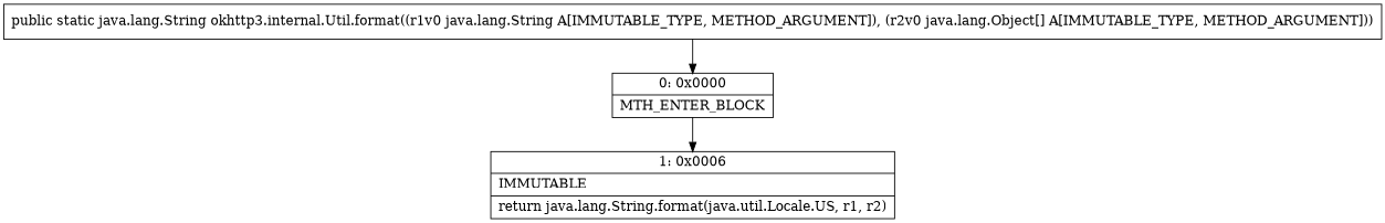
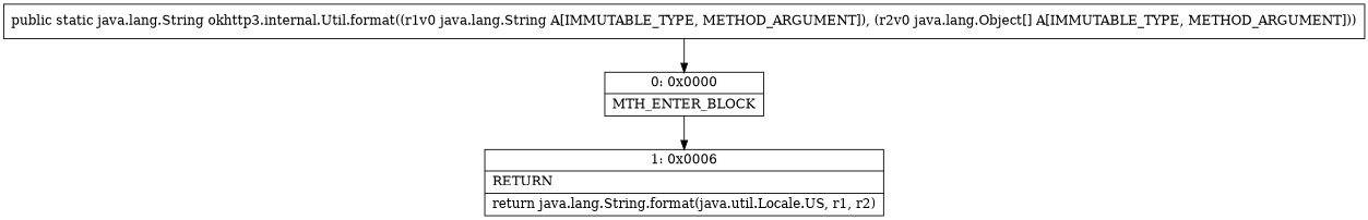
  digraph {
    fontname="DejaVu Serif"
    node [shape=record fontname="DejaVu Serif"]
    edge [fontname="DejaVu Serif"]
    n1 [label="{0\:\ 0x0000|MTH_ENTER_BLOCK\l}"]
-   n2 [label="{1\:\ 0x0006|IMMUTABLE\l|return java.lang.String.format(java.util.Locale.US, r1, r2)\l}"]
+   n2 [label="{1\:\ 0x0006|RETURN\l|return java.lang.String.format(java.util.Locale.US, r1, r2)\l}"]
    n3 [label="{public static java.lang.String okhttp3.internal.Util.format((r1v0 java.lang.String A[IMMUTABLE_TYPE, METHOD_ARGUMENT]), (r2v0 java.lang.Object[] A[IMMUTABLE_TYPE, METHOD_ARGUMENT])) }"]
    n1 -> n2
    n3 -> n1
  }
